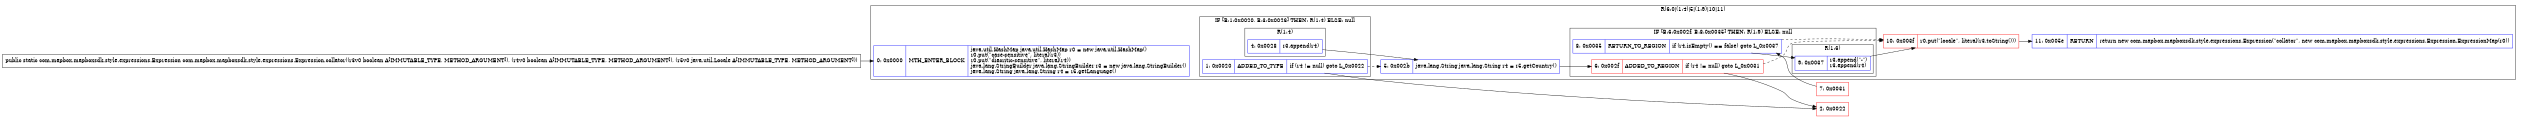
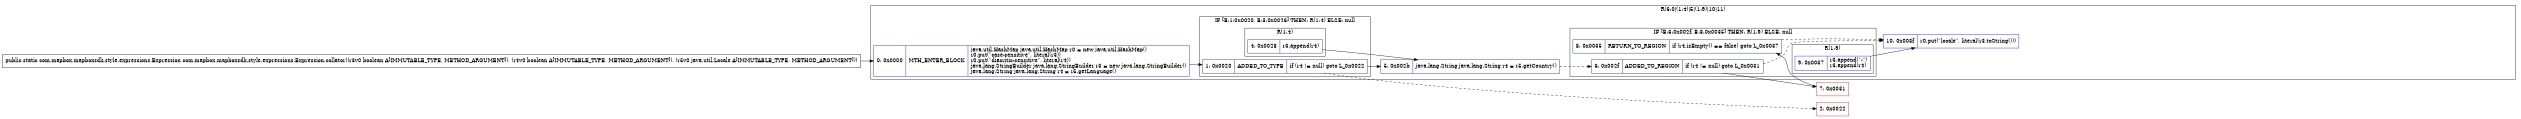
  digraph {
    rankdir=LR
    node [color=blue shape=record]
    n1 [label="{4\:\ 0x0028|r3.append(r4)\l}"]
    n2 [label="{1\:\ 0x0020|ADDED_TO_TYPE\l|if (r4 != null) goto L_0x0022\l}"]
    n3 [label="{9\:\ 0x0037|r3.append(\"\-\")\lr3.append(r4)\l}"]
-   n4 [color=red label="{6\:\ 0x002f|ADDED_TO_REGION\l|if (r4 != null) goto L_0x0031\l}"]
+   n4 [label="{6\:\ 0x002f|ADDED_TO_REGION\l|if (r4 != null) goto L_0x0031\l}"]
    n5 [label="{8\:\ 0x0035|RETURN_TO_REGION\l|if (r4.isEmpty() == false) goto L_0x0037\l}"]
    n6 [label="{0\:\ 0x0000|MTH_ENTER_BLOCK\l|java.util.HashMap java.util.HashMap r0 = new java.util.HashMap()\lr0.put(\"case\-sensitive\", literal(r3))\lr0.put(\"diacritic\-sensitive\", literal(r4))\ljava.lang.StringBuilder java.lang.StringBuilder r3 = new java.lang.StringBuilder()\ljava.lang.String java.lang.String r4 = r5.getLanguage()\l}"]
    n7 [label="{5\:\ 0x002b|java.lang.String java.lang.String r4 = r5.getCountry()\l}"]
-   n8 [color=red label="{10\:\ 0x003f|r0.put(\"locale\", literal(r3.toString()))\l}"]
-   n9 [label="{11\:\ 0x005e|RETURN\l|return new com.mapbox.mapboxsdk.style.expressions.Expression(\"collator\", new com.mapbox.mapboxsdk.style.expressions.Expression.ExpressionMap(r0))\l}"]
+   n8 [label="{10\:\ 0x003f|r0.put(\"locale\", literal(r3.toString()))\l}"]
    n10 [color=red label="{2\:\ 0x0022}"]
    n11 [color=red label="{7\:\ 0x0031}"]
    n12 [label="{public static com.mapbox.mapboxsdk.style.expressions.Expression com.mapbox.mapboxsdk.style.expressions.Expression.collator((r3v0 boolean A[IMMUTABLE_TYPE, METHOD_ARGUMENT]), (r4v0 boolean A[IMMUTABLE_TYPE, METHOD_ARGUMENT]), (r5v0 java.util.Locale A[IMMUTABLE_TYPE, METHOD_ARGUMENT])) }" color=""]
    subgraph cluster_1 {
      label="R(6:0|(1:4)|5|(1:9)|10|11)"
      n6
      n7
      n8
-     n9
      subgraph cluster_2 {
        label="IF [B:1:0x0020, B:3:0x0026] THEN: R(1:4) ELSE: null"
        n2
        subgraph cluster_3 {
          label="R(1:4)"
          n1
        }
      }
      subgraph cluster_4 {
        label="IF [B:6:0x002f, B:8:0x0035] THEN: R(1:9) ELSE: null"
        n4
        n5
        subgraph cluster_5 {
-         label="R(1:6)"
+         label="R(1:9)"
          n3
        }
      }
    }
    n1 -> n7
-   n2 -> n7 [style=dashed]
-   n2 -> n10
+   n2 -> n7 [style=solid]
+   n2 -> n10 [style=dashed]
    n3 -> n8
    n4 -> n8 [style=dashed]
-   n4 -> n10
-   n5 -> n3
+   n4 -> n11
    n5 -> n8 [style=dashed]
-   n7 -> n4
-   n8 -> n9
+   n6 -> n2
+   n7 -> n4 [style=dashed]
    n11 -> n5
    n12 -> n6
  }
